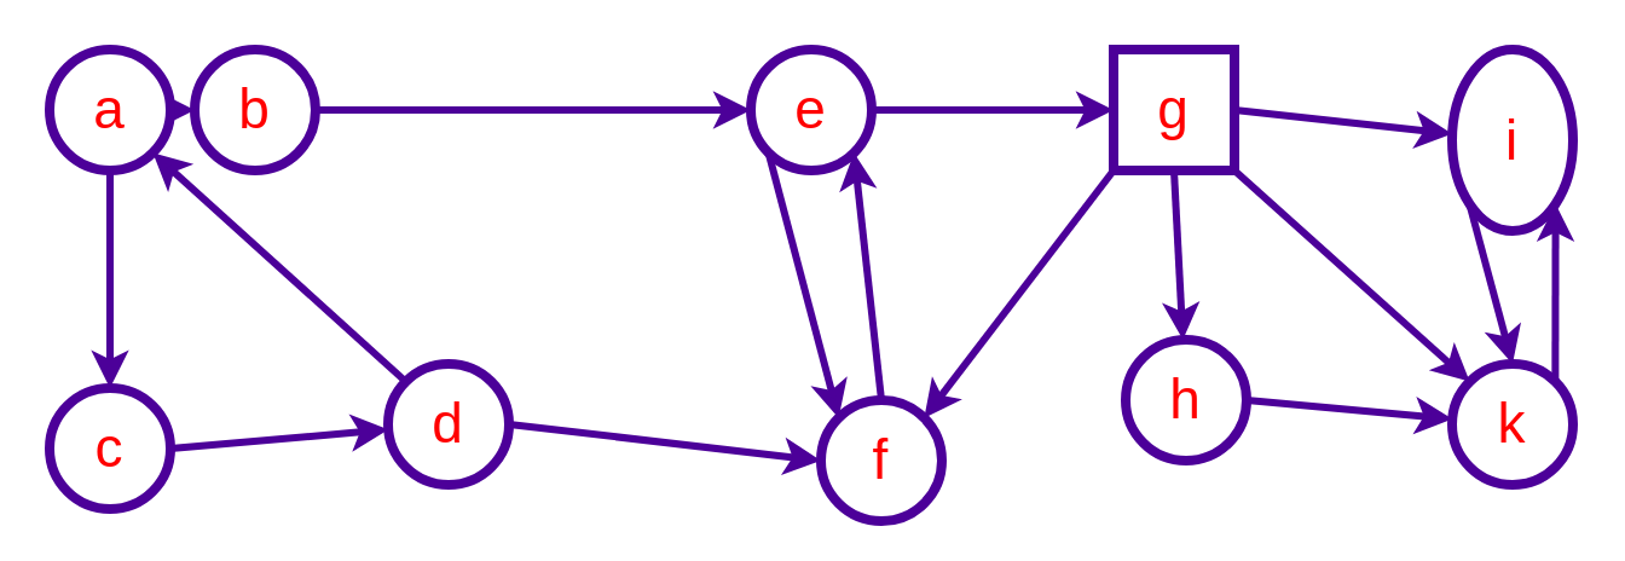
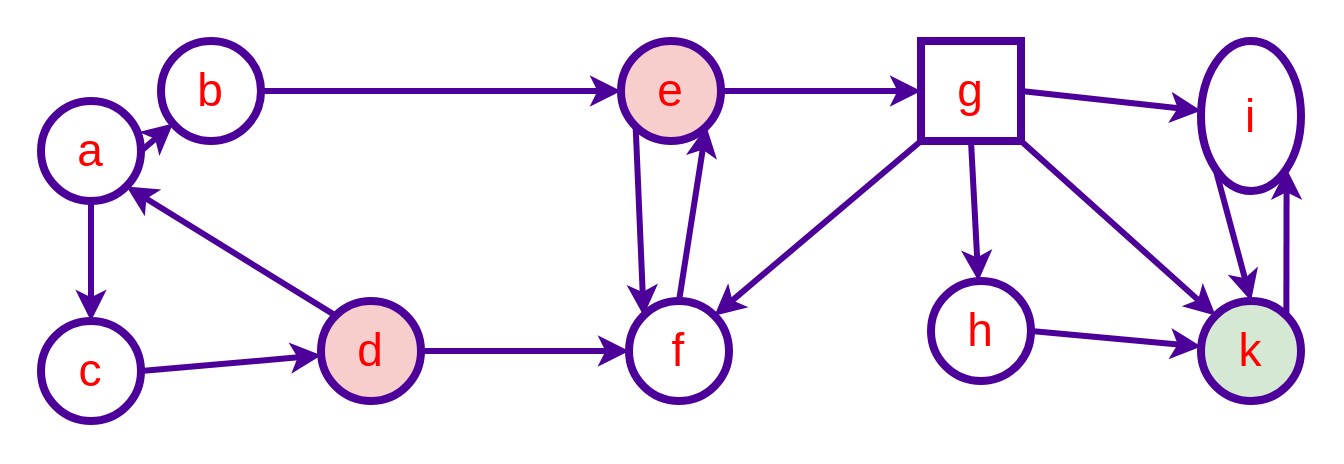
  <mxCell id="0" />
  <mxCell id="1" parent="0" />
  <mxCell id="2" style="edgeStyle=none;shape=connector;rounded=0;orthogonalLoop=1;jettySize=auto;html=1;exitX=0.5;exitY=1;exitDx=0;exitDy=0;entryX=0.5;entryY=0;entryDx=0;entryDy=0;labelBackgroundColor=default;fontFamily=Helvetica;fontSize=23;fontColor=#FF0000;endArrow=classic;endFill=1;strokeColor=#4C0099;strokeWidth=3;" edge="1" parent="1" source="4" target="13"><mxGeometry relative="1" as="geometry" /></mxCell>
  <mxCell id="3" style="edgeStyle=none;shape=connector;rounded=0;orthogonalLoop=1;jettySize=auto;html=1;exitX=1;exitY=0.5;exitDx=0;exitDy=0;labelBackgroundColor=default;fontFamily=Helvetica;fontSize=23;fontColor=#FF0000;endArrow=classic;endFill=1;strokeColor=#4C0099;strokeWidth=3;" edge="1" parent="1" source="4" target="6"><mxGeometry relative="1" as="geometry" /></mxCell>
- <mxCell id="4" value="a" style="ellipse;whiteSpace=wrap;html=1;aspect=fixed;fontSize=23;fontColor=#FF0000;strokeColor=#4C0099;strokeWidth=4;fillColor=default;" parent="1" vertex="1"><mxGeometry x="20" y="20" width="50" height="50" as="geometry" /></mxCell>
+ <mxCell id="4" value="a" style="ellipse;whiteSpace=wrap;html=1;aspect=fixed;fontSize=23;fontColor=#FF0000;strokeColor=#4C0099;strokeWidth=4;fillColor=default;" parent="1" vertex="1"><mxGeometry x="20" y="50" width="50" height="50" as="geometry" /></mxCell>
  <mxCell id="5" style="edgeStyle=none;shape=connector;rounded=0;orthogonalLoop=1;jettySize=auto;html=1;exitX=1;exitY=0.5;exitDx=0;exitDy=0;entryX=0;entryY=0.5;entryDx=0;entryDy=0;labelBackgroundColor=default;fontFamily=Helvetica;fontSize=23;fontColor=#FF0000;endArrow=classic;endFill=1;strokeColor=#4C0099;strokeWidth=3;" edge="1" parent="1" source="6" target="16"><mxGeometry relative="1" as="geometry" /></mxCell>
  <mxCell id="6" value="b" style="ellipse;whiteSpace=wrap;html=1;aspect=fixed;fontSize=23;fontColor=#FF0000;strokeColor=#4C0099;strokeWidth=4;" parent="1" vertex="1"><mxGeometry x="80" y="20" width="50" height="50" as="geometry" /></mxCell>
  <mxCell id="7" style="edgeStyle=none;shape=connector;rounded=0;orthogonalLoop=1;jettySize=auto;html=1;exitX=0.5;exitY=0;exitDx=0;exitDy=0;entryX=1;entryY=1;entryDx=0;entryDy=0;labelBackgroundColor=default;fontFamily=Helvetica;fontSize=23;fontColor=#FF0000;endArrow=classic;endFill=1;strokeColor=#4C0099;strokeWidth=3;" edge="1" parent="1" source="8" target="16"><mxGeometry relative="1" as="geometry" /></mxCell>
- <mxCell id="8" value="f" style="ellipse;whiteSpace=wrap;html=1;aspect=fixed;fontSize=23;fontColor=#FF0000;strokeColor=#4C0099;strokeWidth=4;" parent="1" vertex="1"><mxGeometry x="339" y="165" width="50" height="50" as="geometry" /></mxCell>
+ <mxCell id="8" value="f" style="ellipse;whiteSpace=wrap;html=1;aspect=fixed;fontSize=23;fontColor=#FF0000;strokeColor=#4C0099;strokeWidth=4;" parent="1" vertex="1"><mxGeometry x="314" y="150" width="50" height="50" as="geometry" /></mxCell>
  <mxCell id="9" style="edgeStyle=none;shape=connector;rounded=0;orthogonalLoop=1;jettySize=auto;html=1;exitX=1;exitY=0.5;exitDx=0;exitDy=0;entryX=0;entryY=0.5;entryDx=0;entryDy=0;labelBackgroundColor=default;fontFamily=Helvetica;fontSize=23;fontColor=#FF0000;endArrow=classic;endFill=1;strokeColor=#4C0099;strokeWidth=3;" edge="1" parent="1" source="11" target="8"><mxGeometry relative="1" as="geometry" /></mxCell>
  <mxCell id="10" style="edgeStyle=none;shape=connector;rounded=0;orthogonalLoop=1;jettySize=auto;html=1;exitX=0;exitY=0;exitDx=0;exitDy=0;entryX=1;entryY=1;entryDx=0;entryDy=0;labelBackgroundColor=default;fontFamily=Helvetica;fontSize=23;fontColor=#FF0000;endArrow=classic;endFill=1;strokeColor=#4C0099;strokeWidth=3;" edge="1" parent="1" source="11" target="4"><mxGeometry relative="1" as="geometry" /></mxCell>
- <mxCell id="11" value="d" style="ellipse;whiteSpace=wrap;html=1;aspect=fixed;fontSize=23;fontColor=#FF0000;strokeColor=#4C0099;strokeWidth=4;" parent="1" vertex="1"><mxGeometry x="160" y="150" width="50" height="50" as="geometry" /></mxCell>
+ <mxCell id="11" value="d" style="ellipse;whiteSpace=wrap;html=1;aspect=fixed;fontSize=23;fontColor=#FF0000;strokeColor=#4C0099;strokeWidth=4;fillColor=#f8cecc;" parent="1" vertex="1"><mxGeometry x="160" y="150" width="50" height="50" as="geometry" /></mxCell>
  <mxCell id="12" style="edgeStyle=none;shape=connector;rounded=0;orthogonalLoop=1;jettySize=auto;html=1;exitX=1;exitY=0.5;exitDx=0;exitDy=0;labelBackgroundColor=default;fontFamily=Helvetica;fontSize=23;fontColor=#FF0000;endArrow=classic;endFill=1;strokeColor=#4C0099;strokeWidth=3;" edge="1" parent="1" source="13" target="11"><mxGeometry relative="1" as="geometry" /></mxCell>
  <mxCell id="13" value="c" style="ellipse;whiteSpace=wrap;html=1;aspect=fixed;fontSize=23;fontColor=#FF0000;strokeColor=#4C0099;strokeWidth=4;" parent="1" vertex="1"><mxGeometry x="20" y="160" width="50" height="50" as="geometry" /></mxCell>
  <mxCell id="14" style="edgeStyle=none;shape=connector;rounded=0;orthogonalLoop=1;jettySize=auto;html=1;exitX=0;exitY=1;exitDx=0;exitDy=0;entryX=0;entryY=0;entryDx=0;entryDy=0;labelBackgroundColor=default;fontFamily=Helvetica;fontSize=23;fontColor=#FF0000;endArrow=classic;endFill=1;strokeColor=#4C0099;strokeWidth=3;" edge="1" parent="1" source="16" target="8"><mxGeometry relative="1" as="geometry" /></mxCell>
  <mxCell id="15" style="edgeStyle=none;shape=connector;rounded=0;orthogonalLoop=1;jettySize=auto;html=1;exitX=1;exitY=0.5;exitDx=0;exitDy=0;labelBackgroundColor=default;fontFamily=Helvetica;fontSize=23;fontColor=#FF0000;endArrow=classic;endFill=1;strokeColor=#4C0099;strokeWidth=3;" edge="1" parent="1" source="16" target="23"><mxGeometry relative="1" as="geometry" /></mxCell>
- <mxCell id="16" value="e" style="ellipse;whiteSpace=wrap;html=1;aspect=fixed;fontSize=23;fontColor=#FF0000;strokeColor=#4C0099;strokeWidth=4;" parent="1" vertex="1"><mxGeometry x="310" y="20" width="50" height="50" as="geometry" /></mxCell>
+ <mxCell id="16" value="e" style="ellipse;whiteSpace=wrap;html=1;aspect=fixed;fontSize=23;fontColor=#FF0000;strokeColor=#4C0099;strokeWidth=4;fillColor=#f8cecc;" parent="1" vertex="1"><mxGeometry x="310" y="20" width="50" height="50" as="geometry" /></mxCell>
  <mxCell id="17" style="edgeStyle=none;shape=connector;rounded=0;orthogonalLoop=1;jettySize=auto;html=1;exitX=1;exitY=0.5;exitDx=0;exitDy=0;labelBackgroundColor=default;fontFamily=Helvetica;fontSize=23;fontColor=#FF0000;endArrow=classic;endFill=1;strokeColor=#4C0099;strokeWidth=3;" edge="1" parent="1" source="18" target="25"><mxGeometry relative="1" as="geometry" /></mxCell>
  <mxCell id="18" value="h" style="ellipse;whiteSpace=wrap;html=1;aspect=fixed;fontSize=23;fontColor=#FF0000;strokeColor=#4C0099;strokeWidth=4;" parent="1" vertex="1"><mxGeometry x="465" y="140" width="50" height="50" as="geometry" /></mxCell>
  <mxCell id="19" style="edgeStyle=none;shape=connector;rounded=0;orthogonalLoop=1;jettySize=auto;html=1;exitX=0;exitY=1;exitDx=0;exitDy=0;entryX=1;entryY=0;entryDx=0;entryDy=0;labelBackgroundColor=default;fontFamily=Helvetica;fontSize=23;fontColor=#FF0000;endArrow=classic;endFill=1;strokeColor=#4C0099;strokeWidth=3;" edge="1" parent="1" source="23" target="8"><mxGeometry relative="1" as="geometry" /></mxCell>
  <mxCell id="20" style="edgeStyle=none;shape=connector;rounded=0;orthogonalLoop=1;jettySize=auto;html=1;exitX=0.5;exitY=1;exitDx=0;exitDy=0;labelBackgroundColor=default;fontFamily=Helvetica;fontSize=23;fontColor=#FF0000;endArrow=classic;endFill=1;strokeColor=#4C0099;strokeWidth=3;" edge="1" parent="1" source="23" target="18"><mxGeometry relative="1" as="geometry" /></mxCell>
  <mxCell id="21" style="edgeStyle=none;shape=connector;rounded=0;orthogonalLoop=1;jettySize=auto;html=1;exitX=1;exitY=1;exitDx=0;exitDy=0;entryX=0;entryY=0;entryDx=0;entryDy=0;labelBackgroundColor=default;fontFamily=Helvetica;fontSize=23;fontColor=#FF0000;endArrow=classic;endFill=1;strokeColor=#4C0099;strokeWidth=3;" edge="1" parent="1" source="23" target="25"><mxGeometry relative="1" as="geometry" /></mxCell>
  <mxCell id="22" style="edgeStyle=none;shape=connector;rounded=0;orthogonalLoop=1;jettySize=auto;html=1;exitX=1;exitY=0.5;exitDx=0;exitDy=0;labelBackgroundColor=default;fontFamily=Helvetica;fontSize=23;fontColor=#FF0000;endArrow=classic;endFill=1;strokeColor=#4C0099;strokeWidth=3;" edge="1" parent="1" source="23" target="27"><mxGeometry relative="1" as="geometry" /></mxCell>
  <mxCell id="23" value="g" style="whiteSpace=wrap;html=1;aspect=fixed;fontSize=23;fontColor=#FF0000;strokeColor=#4C0099;strokeWidth=4;rounded=0;" parent="1" vertex="1"><mxGeometry x="460" y="20" width="50" height="50" as="geometry" /></mxCell>
  <mxCell id="24" style="edgeStyle=none;shape=connector;rounded=0;orthogonalLoop=1;jettySize=auto;html=1;exitX=1;exitY=0;exitDx=0;exitDy=0;entryX=1;entryY=1;entryDx=0;entryDy=0;labelBackgroundColor=default;fontFamily=Helvetica;fontSize=23;fontColor=#FF0000;endArrow=classic;endFill=1;strokeColor=#4C0099;strokeWidth=3;" edge="1" parent="1" source="25" target="27"><mxGeometry relative="1" as="geometry" /></mxCell>
- <mxCell id="25" value="k" style="ellipse;whiteSpace=wrap;html=1;aspect=fixed;fontSize=23;fontColor=#FF0000;strokeColor=#4C0099;strokeWidth=4;" vertex="1" parent="1"><mxGeometry x="600" y="150" width="50" height="50" as="geometry" /></mxCell>
+ <mxCell id="25" value="k" style="ellipse;whiteSpace=wrap;html=1;aspect=fixed;fontSize=23;fontColor=#FF0000;strokeColor=#4C0099;strokeWidth=4;fillColor=#d5e8d4;" vertex="1" parent="1"><mxGeometry x="600" y="150" width="50" height="50" as="geometry" /></mxCell>
  <mxCell id="26" style="edgeStyle=none;shape=connector;rounded=0;orthogonalLoop=1;jettySize=auto;html=1;exitX=0;exitY=1;exitDx=0;exitDy=0;entryX=0.5;entryY=0;entryDx=0;entryDy=0;labelBackgroundColor=default;fontFamily=Helvetica;fontSize=23;fontColor=#FF0000;endArrow=classic;endFill=1;strokeColor=#4C0099;strokeWidth=3;" edge="1" parent="1" source="27" target="25"><mxGeometry relative="1" as="geometry" /></mxCell>
  <mxCell id="27" value="i" style="ellipse;whiteSpace=wrap;html=1;aspect=fixed;fontSize=23;fontColor=#FF0000;strokeColor=#4C0099;strokeWidth=4;" vertex="1" parent="1"><mxGeometry x="600" y="20" width="50" height="75" as="geometry" /></mxCell>
